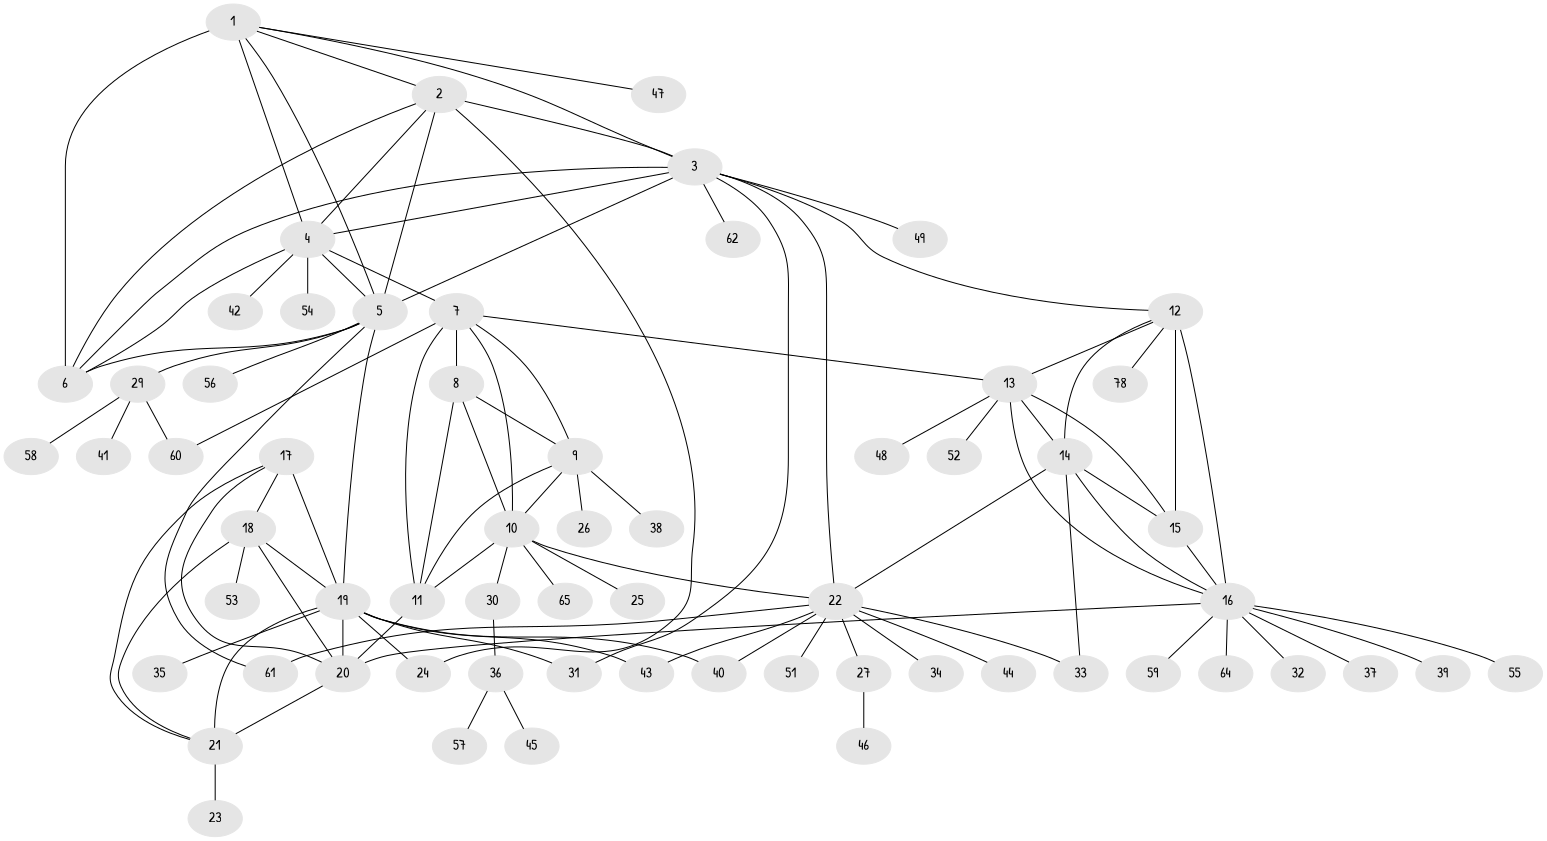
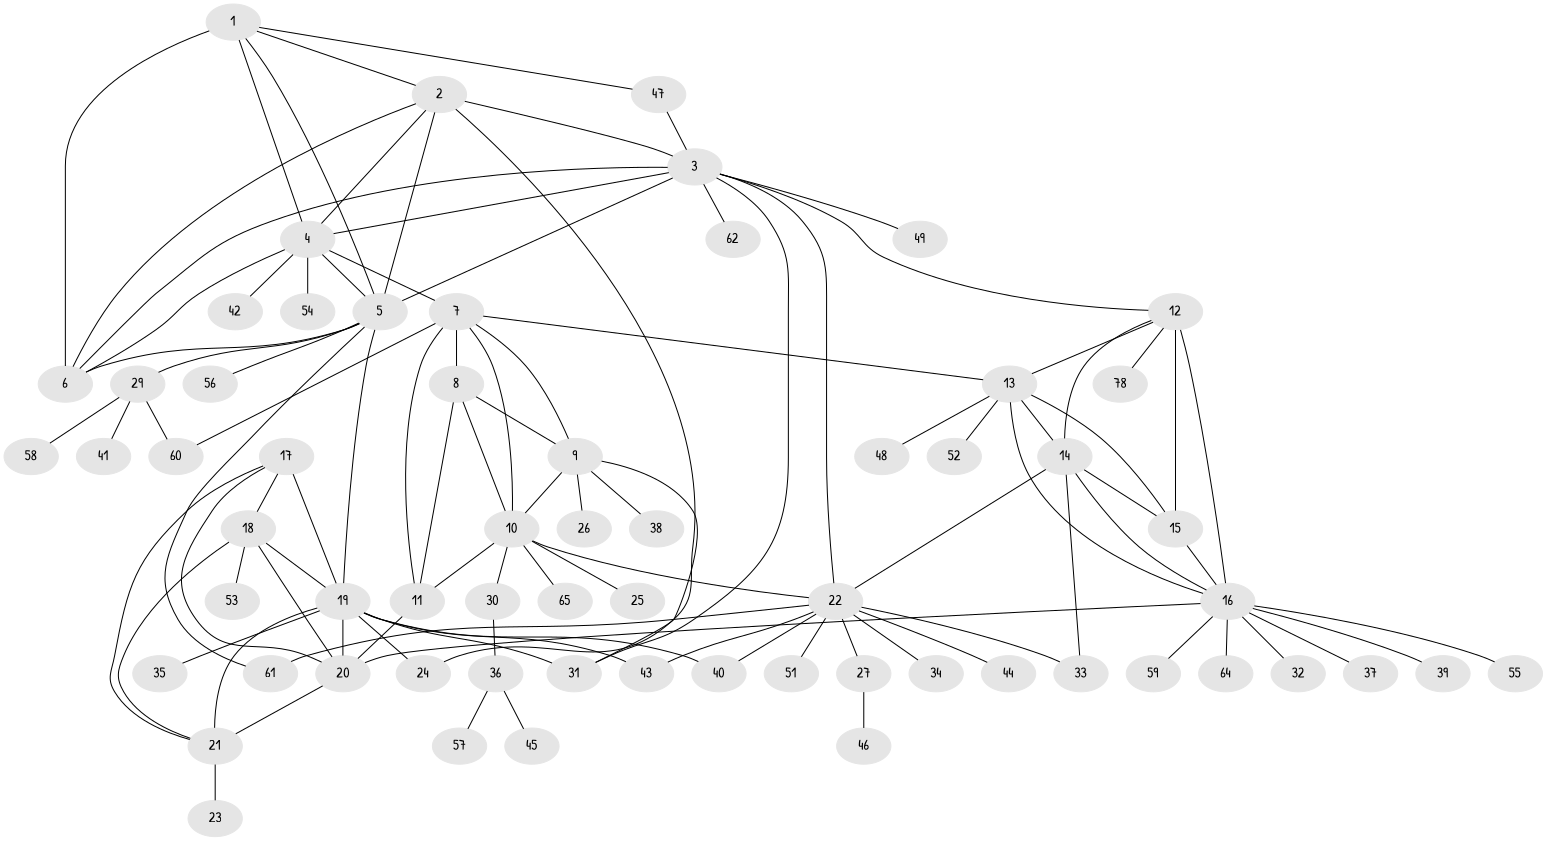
  graph {
    fontname="Patrick Hand"
    node [color=gray90 fontname="Patrick Hand" style=filled]
    edge [fontname="Patrick Hand" weight=1.0]
    1
    2
    3
    4
    5
    6
    47
    24
    12
    22
    31
    49
    62
    7
    42
    54
    19
    29
    56
    61
    13
    14
    15
    16
    n25 [label=78]
    33
    40
    43
    27
    34
    44
    51
    8
    9
    10
    11
    60
    20
    21
    35
    41
    58
    26
    38
    25
    30
    65
    48
    52
    36
    32
    37
    39
    55
    59
    64
    17
    18
    53
    23
    46
    45
    57
    1 -- 2
-   1 -- 3
+   47 -- 3
    1 -- 4
    1 -- 5
    1 -- 6 [weight=3.0]
    1 -- 47
    2 -- 3
    2 -- 4
    2 -- 5
    2 -- 6
    2 -- 24 [weight=2.0]
    3 -- 4
    3 -- 5
    3 -- 6
    3 -- 12
    3 -- 22
    3 -- 31
    3 -- 49
    3 -- 62
    4 -- 5
    4 -- 6
    4 -- 7
    4 -- 42
    4 -- 54
    5 -- 6
    5 -- 19
    5 -- 29
    5 -- 56
    5 -- 61
    12 -- 13 [weight=2.0]
    12 -- 14 [weight=2.0]
    12 -- 15 [weight=8.0]
    12 -- 16 [weight=2.0]
    12 -- n25
    22 -- 61
    22 -- 33 [weight=2.0]
    22 -- 40 [weight=3.0]
    22 -- 43
    22 -- 27
    22 -- 34
    22 -- 44
    22 -- 51 [weight=3.0]
    7 -- 13
    7 -- 8 [weight=2.0]
    7 -- 9 [weight=2.0]
    7 -- 10 [weight=2.0]
    7 -- 11 [weight=2.0]
    7 -- 60
    19 -- 24
    19 -- 31
    19 -- 40
    19 -- 43
    19 -- 20 [weight=2.0]
    19 -- 21 [weight=2.0]
    19 -- 35
    29 -- 60
    29 -- 41
    29 -- 58
    13 -- 14
    13 -- 15
    13 -- 16
    13 -- 48
    13 -- 52
    14 -- 22
    14 -- 15
    14 -- 16
    14 -- 33
    15 -- 16
    16 -- 20
    16 -- 32
    16 -- 37
    16 -- 39
    16 -- 55
    16 -- 59
    16 -- 64
    27 -- 46
    8 -- 9
    8 -- 10
    8 -- 11
    9 -- 10
-   9 -- 11
+   9 -- 31
    9 -- 26 [weight=3.0]
    9 -- 38
    10 -- 22
    10 -- 11
    10 -- 25
    10 -- 30
    10 -- 65
    11 -- 20
    20 -- 21
    21 -- 23 [weight=3.0]
    30 -- 36
    36 -- 45
    36 -- 57
    17 -- 19 [weight=9.0]
    17 -- 20
    17 -- 21
    17 -- 18
    18 -- 19 [weight=2.0]
    18 -- 20
    18 -- 21
    18 -- 53
  }
